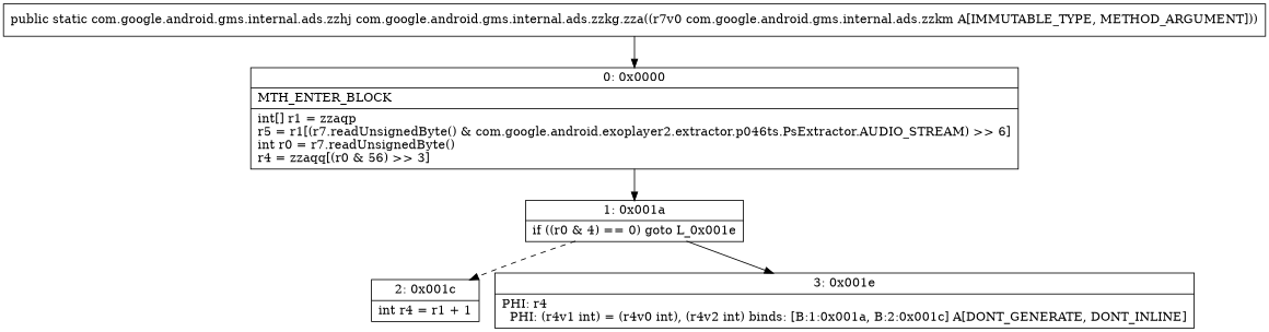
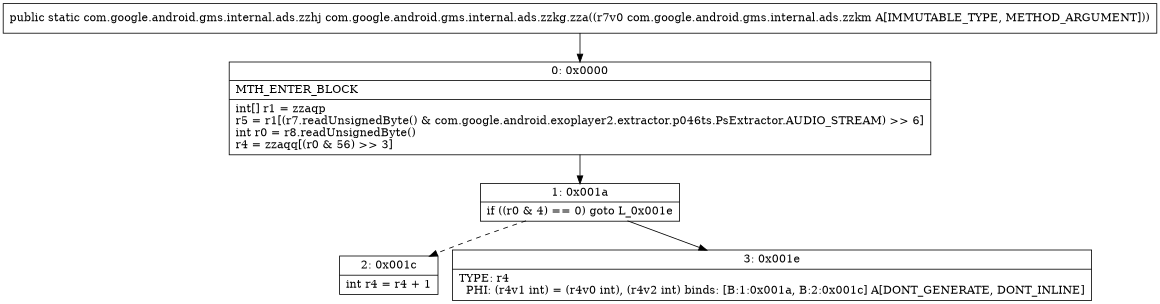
  digraph {
    node [shape=record]
-   n1 [label="{0\:\ 0x0000|MTH_ENTER_BLOCK\l|int[] r1 = zzaqp\lr5 = r1[(r7.readUnsignedByte() & com.google.android.exoplayer2.extractor.p046ts.PsExtractor.AUDIO_STREAM) \>\> 6]\lint r0 = r7.readUnsignedByte()\lr4 = zzaqq[(r0 & 56) \>\> 3]\l}"]
+   n1 [label="{0\:\ 0x0000|MTH_ENTER_BLOCK\l|int[] r1 = zzaqp\lr5 = r1[(r7.readUnsignedByte() & com.google.android.exoplayer2.extractor.p046ts.PsExtractor.AUDIO_STREAM) \>\> 6]\lint r0 = r8.readUnsignedByte()\lr4 = zzaqq[(r0 & 56) \>\> 3]\l}"]
    n2 [label="{1\:\ 0x001a|if ((r0 & 4) == 0) goto L_0x001e\l}"]
-   n3 [label="{2\:\ 0x001c|int r4 = r1 + 1\l}"]
-   n4 [label="{3\:\ 0x001e|PHI: r4 \l  PHI: (r4v1 int) = (r4v0 int), (r4v2 int) binds: [B:1:0x001a, B:2:0x001c] A[DONT_GENERATE, DONT_INLINE]\l}"]
+   n3 [label="{2\:\ 0x001c|int r4 = r4 + 1\l}"]
+   n4 [label="{3\:\ 0x001e|TYPE: r4 \l  PHI: (r4v1 int) = (r4v0 int), (r4v2 int) binds: [B:1:0x001a, B:2:0x001c] A[DONT_GENERATE, DONT_INLINE]\l}"]
    n5 [label="{public static com.google.android.gms.internal.ads.zzhj com.google.android.gms.internal.ads.zzkg.zza((r7v0 com.google.android.gms.internal.ads.zzkm A[IMMUTABLE_TYPE, METHOD_ARGUMENT])) }"]
    n1 -> n2
    n2 -> n3 [style=dashed]
    n2 -> n4
    n5 -> n1
  }
